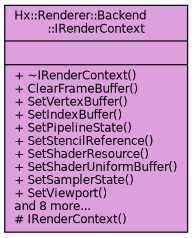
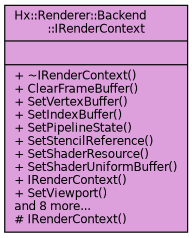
  digraph {
-   n1 [color=black fillcolor=plum fontcolor=black fontname=Helvetica fontsize=10 height=0.2 label="{Hx::Renderer::Backend\l::IRenderContext\n||+ ~IRenderContext()\l+ ClearFrameBuffer()\l+ SetVertexBuffer()\l+ SetIndexBuffer()\l+ SetPipelineState()\l+ SetStencilReference()\l+ SetShaderResource()\l+ SetShaderUniformBuffer()\l+ SetSamplerState()\l+ SetViewport()\land 8 more...\l# IRenderContext()\l}" shape=record style=filled width=0.4]
+   n1 [color=black fillcolor=plum fontcolor=black fontname=Helvetica fontsize=10 height=0.2 label="{Hx::Renderer::Backend\l::IRenderContext\n||+ ~IRenderContext()\l+ ClearFrameBuffer()\l+ SetVertexBuffer()\l+ SetIndexBuffer()\l+ SetPipelineState()\l+ SetStencilReference()\l+ SetShaderResource()\l+ SetShaderUniformBuffer()\l+ IRenderContext()\l+ SetViewport()\land 8 more...\l# IRenderContext()\l}" shape=record style=filled width=0.4]
  }
